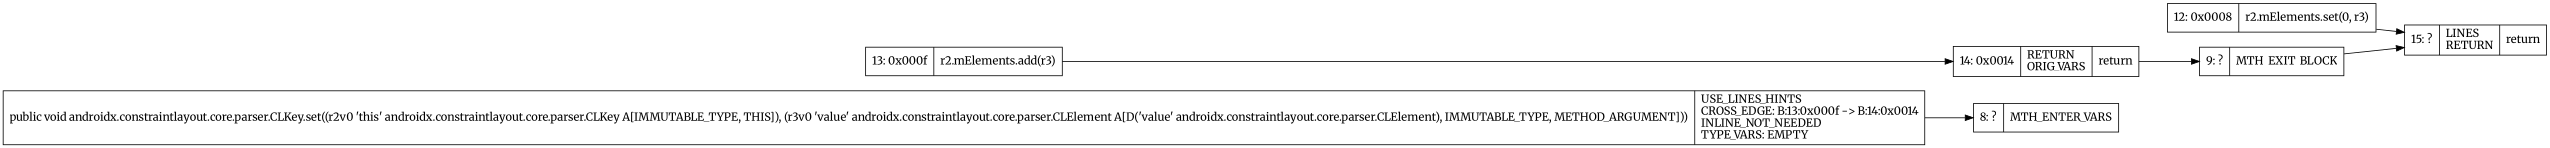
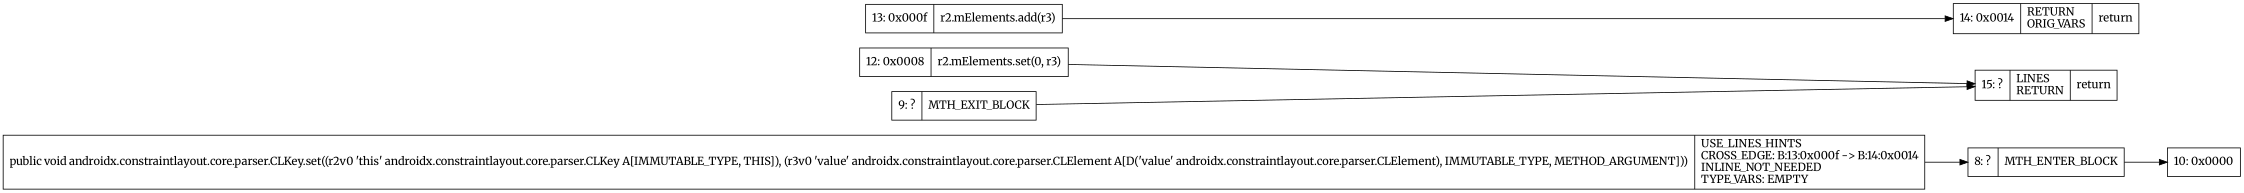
  digraph {
    fontname=Merriweather
    rankdir=LR
    node [fontname=Merriweather shape=record]
    edge [fontname=Merriweather]
-   n1 [label="{8\:\ ?|MTH_ENTER_VARS\l}"]
+   n1 [label="{8\:\ ?|MTH_ENTER_BLOCK\l}"]
+   n2 [label="{10\:\ 0x0000}"]
    n3 [label="{12\:\ 0x0008|r2.mElements.set(0, r3)\l}"]
    n4 [label="{15\:\ ?|LINES\lRETURN\l|return\l}"]
    n5 [label="{13\:\ 0x000f|r2.mElements.add(r3)\l}"]
    n6 [label="{14\:\ 0x0014|RETURN\lORIG_VARS\l|return\l}"]
    n7 [label="{9\:\ ?|MTH_EXIT_BLOCK\l}"]
    n8 [label="{public void androidx.constraintlayout.core.parser.CLKey.set((r2v0 'this' androidx.constraintlayout.core.parser.CLKey A[IMMUTABLE_TYPE, THIS]), (r3v0 'value' androidx.constraintlayout.core.parser.CLElement A[D('value' androidx.constraintlayout.core.parser.CLElement), IMMUTABLE_TYPE, METHOD_ARGUMENT]))  | USE_LINES_HINTS\lCROSS_EDGE: B:13:0x000f \-\> B:14:0x0014\lINLINE_NOT_NEEDED\lTYPE_VARS: EMPTY\l}"]
+   n1 -> n2
    n3 -> n4
    n5 -> n6
-   n6 -> n7
    n7 -> n4
    n8 -> n1
  }
